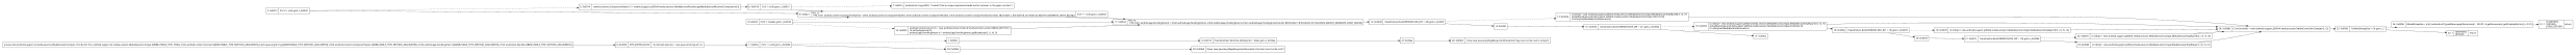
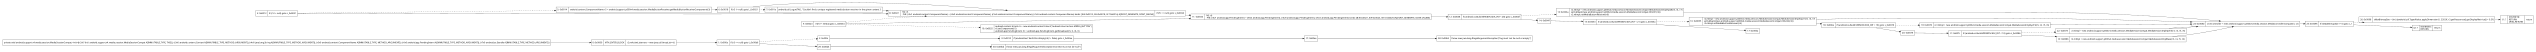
  digraph {
    fontname="Noto Sans"
    rankdir=LR
    node [fontname="Noto Sans" shape=record]
    edge [fontname="Noto Sans"]
    n1 [label="{0\:\ 0x0000|MTH_ENTER_BLOCK\l|r2.mActiveListeners = new java.util.ArrayList\<\>()\l}"]
    n2 [label="{1\:\ 0x000a|if (r3 == null) goto L_0x00b6\l}"]
    n3 [label="{2\:\ 0x000c}"]
    n4 [label="{29\:\ 0x00b6}"]
    n5 [label="{3\:\ 0x0010|if (android.text.TextUtils.isEmpty(r4) != false) goto L_0x00ae\l}"]
    n6 [label="{30\:\ 0x00bd|throw new java.lang.IllegalArgumentException(\"context must not be null\")\l}"]
    n7 [label="{27\:\ 0x00ae}"]
    n8 [label="{4\:\ 0x0012|if (r5 != null) goto L_0x0021\l}"]
    n9 [label="{5\:\ 0x0014|android.content.ComponentName r5 = android.support.p000v4.media.session.MediaButtonReceiver.getMediaButtonReceiverComponent(r3)\l}"]
    n10 [label="{8\:\ 0x0021|PHI: r5 \l  PHI: (r5v1 android.content.ComponentName) = (r5v0 android.content.ComponentName), (r5v5 android.content.ComponentName), (r5v5 android.content.ComponentName) binds: [B:4:0x0012, B:6:0x0018, B:7:0x001a] A[DONT_GENERATE, DONT_INLINE]\l|if (r5 == null) goto L_0x0034\l}"]
    n11 [label="{28\:\ 0x00b5|throw new java.lang.IllegalArgumentException(\"tag must not be null or empty\")\l}"]
    n12 [label="{6\:\ 0x0018|if (r5 != null) goto L_0x0021\l}"]
    n13 [label="{11\:\ 0x0034|PHI: r6 \l  PHI: (r6v1 android.app.PendingIntent) = (r6v0 android.app.PendingIntent), (r6v0 android.app.PendingIntent), (r6v3 android.app.PendingIntent) binds: [B:8:0x0021, B:9:0x0023, B:10:0x0025] A[DONT_GENERATE, DONT_INLINE]\l}"]
    n14 [label="{7\:\ 0x001a|android.util.Log.w(TAG, \"Couldn't find a unique registered media button receiver in the given context.\")\l}"]
    n15 [label="{9\:\ 0x0023|if (r6 != media) goto L_0x0034\l}"]
    n16 [label="{10\:\ 0x0025|android.content.Intent r6 = new android.content.Intent(\"android.intent.action.MEDIA_BUTTON\")\lr6.setComponent(r5)\landroid.app.PendingIntent r6 = android.app.PendingIntent.getBroadcast(r3, 0, r6, 0)\l}"]
    n17 [label="{12\:\ 0x0038|if (android.os.Build.VERSION.SDK_INT \< 28) goto L_0x004f\l}"]
    n18 [label="{13\:\ 0x003a|r2.mImpl = new android.support.p000v4.media.session.MediaSessionCompat.MediaSessionImplApi28(r3, r4, r7)\lsetCallback(new android.support.p000v4.media.session.MediaSessionCompat.C03231(r2))\lr2.mImpl.setMediaButtonReceiver(r6)\l}"]
    n19 [label="{14\:\ 0x004f}"]
    n20 [label="{24\:\ 0x008d|r2.mController = new android.support.p000v4.media.session.MediaControllerCompat(r3, r2)\l}"]
    n21 [label="{15\:\ 0x0053|if (android.os.Build.VERSION.SDK_INT \< 21) goto L_0x006a\l}"]
    n22 [label="{25\:\ 0x0096|if (sMaxBitmapSize != 0) goto L_?\l}"]
    n23 [label="{16\:\ 0x0055|r2.mImpl = new android.support.p000v4.media.session.MediaSessionCompat.MediaSessionImplApi21(r3, r4, r7)\lsetCallback(new android.support.p000v4.media.session.MediaSessionCompat.C03242(r2))\lr2.mImpl.setMediaButtonReceiver(r6)\l}"]
    n24 [label="{17\:\ 0x006a}"]
    n25 [label="{18\:\ 0x006e|if (android.os.Build.VERSION.SDK_INT \< 19) goto L_0x0078\l}"]
    n26 [label="{19\:\ 0x0070|r2.mImpl = new android.support.p000v4.media.session.MediaSessionCompat.MediaSessionImplApi19(r3, r4, r5, r6)\l}"]
    n27 [label="{20\:\ 0x0078}"]
    n28 [label="{21\:\ 0x007c|if (android.os.Build.VERSION.SDK_INT \< 18) goto L_0x0086\l}"]
    n29 [label="{22\:\ 0x007e|r2.mImpl = new android.support.p000v4.media.session.MediaSessionCompat.MediaSessionImplApi18(r3, r4, r5, r6)\l}"]
    n30 [label="{23\:\ 0x0086|r2.mImpl = new android.support.p000v4.media.session.MediaSessionCompat.MediaSessionImplBase(r3, r4, r5, r6)\l}"]
    n31 [label="{26\:\ 0x0098|sMaxBitmapSize = (int) (android.util.TypedValue.applyDimension(1, 320.0f, r3.getResources().getDisplayMetrics()) + 0.5f)\l}"]
    n32 [label="{32\:\ ?|SYNTHETIC\lRETURN\l|return\l}"]
    n33 [label="{31\:\ ?|SYNTHETIC\lRETURN\lORIG_RETURN\l|return\l}"]
    n34 [label="{private void android.support.v4.media.session.MediaSessionCompat.\<init\>((r2v0 'this' android.support.v4.media.session.MediaSessionCompat A[IMMUTABLE_TYPE, THIS]), (r3v0 android.content.Context A[IMMUTABLE_TYPE, METHOD_ARGUMENT]), (r4v0 java.lang.String A[IMMUTABLE_TYPE, METHOD_ARGUMENT]), (r5v0 android.content.ComponentName A[IMMUTABLE_TYPE, METHOD_ARGUMENT]), (r6v0 android.app.PendingIntent A[IMMUTABLE_TYPE, METHOD_ARGUMENT]), (r7v0 android.os.Bundle A[IMMUTABLE_TYPE, METHOD_ARGUMENT])) }"]
    n1 -> n2
    n2 -> n3 [style=dashed]
    n2 -> n4
    n3 -> n5
    n4 -> n6
    n5 -> n7
    n7 -> n11
    n8 -> n9 [style=dashed]
    n8 -> n10
    n9 -> n12
    n10 -> n13
    n12 -> n10
    n12 -> n14 [style=dashed]
    n13 -> n17
+   n14 -> n10
    n15 -> n10 [style=dashed]
    n15 -> n13
    n15 -> n16 [style=dashed]
-   n16 -> n13
    n17 -> n18 [style=dashed]
    n17 -> n19
    n18 -> n20
    n19 -> n21
    n20 -> n22
    n21 -> n23 [style=dashed]
    n21 -> n24
    n22 -> n31 [style=dashed]
    n22 -> n32
    n23 -> n20
    n23 -> n25
    n25 -> n26 [style=dashed]
    n25 -> n27
    n26 -> n20
    n27 -> n28
    n28 -> n29 [style=dashed]
    n28 -> n30
    n29 -> n20
    n30 -> n20
    n31 -> n33
    n34 -> n1
  }
